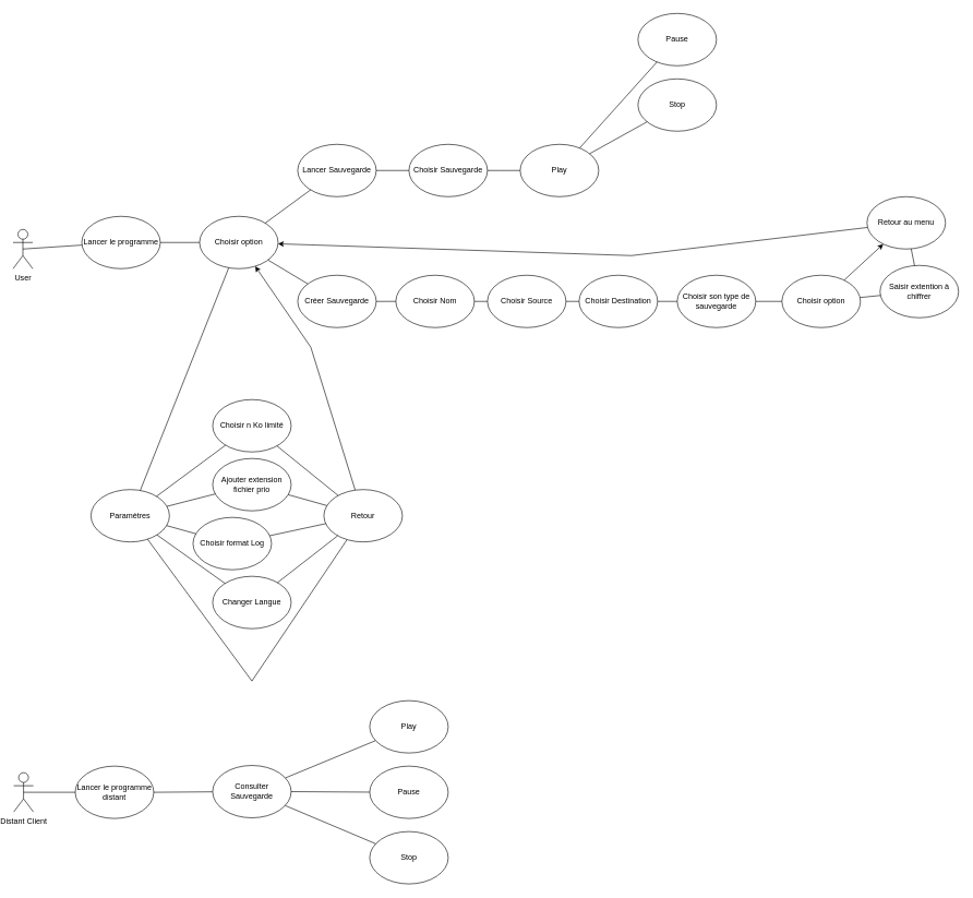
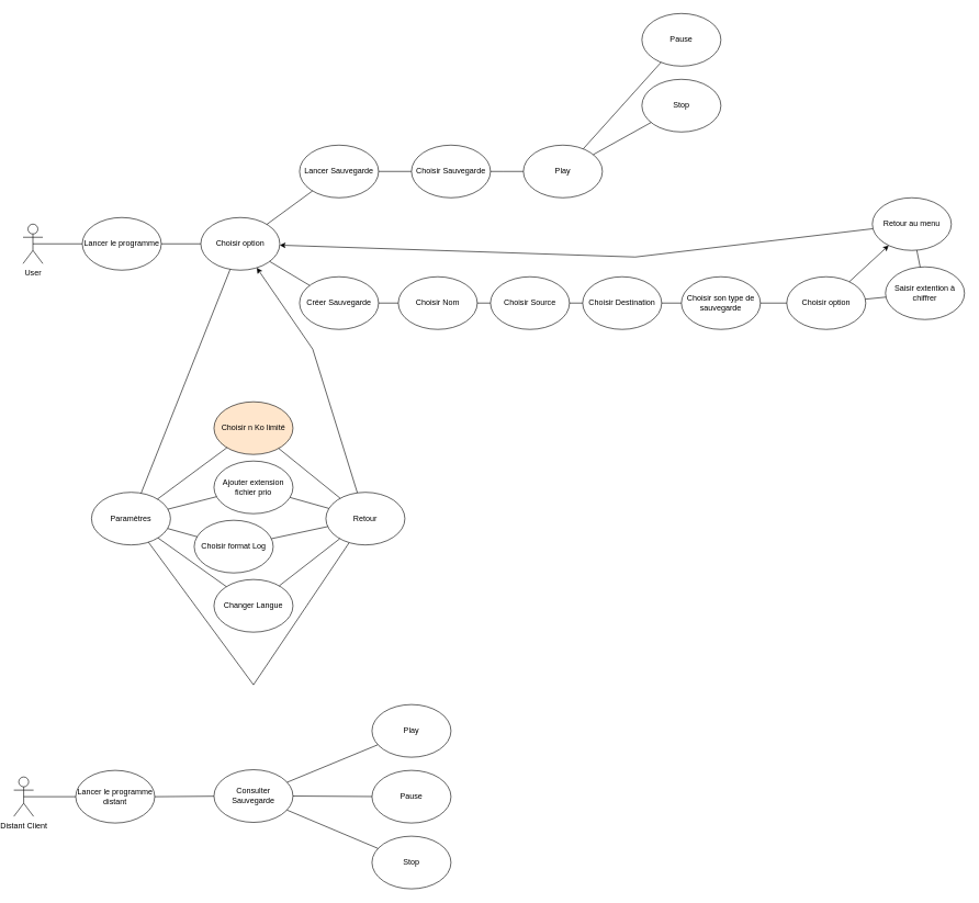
  <mxCell id="0" />
  <mxCell id="1" parent="0" />
- <mxCell id="2" value="User&lt;br&gt;" style="shape=umlActor;verticalLabelPosition=bottom;verticalAlign=top;html=1;outlineConnect=0;" parent="1" vertex="1"><mxGeometry x="19" y="350" width="30" height="60" as="geometry" /></mxCell>
+ <mxCell id="2" value="User&lt;br&gt;" style="shape=umlActor;verticalLabelPosition=bottom;verticalAlign=top;html=1;outlineConnect=0;" parent="1" vertex="1"><mxGeometry x="34" y="340" width="30" height="60" as="geometry" /></mxCell>
  <mxCell id="3" value="Choisir son type de sauvegarde" style="ellipse;whiteSpace=wrap;html=1;" parent="1" vertex="1"><mxGeometry x="1034" y="420" width="120" height="80" as="geometry" /></mxCell>
  <mxCell id="4" value="Choisir Nom" style="ellipse;whiteSpace=wrap;html=1;" parent="1" vertex="1"><mxGeometry x="604" y="420" width="120" height="80" as="geometry" /></mxCell>
  <mxCell id="5" value="Choisir Source" style="ellipse;whiteSpace=wrap;html=1;" parent="1" vertex="1"><mxGeometry x="744" y="420" width="120" height="80" as="geometry" /></mxCell>
  <mxCell id="6" value="Choisir Destination" style="ellipse;whiteSpace=wrap;html=1;" parent="1" vertex="1"><mxGeometry x="884" y="420" width="120" height="80" as="geometry" /></mxCell>
  <mxCell id="7" value="Lancer le programme" style="ellipse;whiteSpace=wrap;html=1;" parent="1" vertex="1"><mxGeometry x="124" y="330" width="120" height="80" as="geometry" /></mxCell>
  <mxCell id="8" value="Créer Sauvegarde" style="ellipse;whiteSpace=wrap;html=1;" parent="1" vertex="1"><mxGeometry x="454" y="420" width="120" height="80" as="geometry" /></mxCell>
  <mxCell id="9" value="Lancer Sauvegarde" style="ellipse;whiteSpace=wrap;html=1;" parent="1" vertex="1"><mxGeometry x="454" y="220" width="120" height="80" as="geometry" /></mxCell>
  <mxCell id="10" value="Choisir Sauvegarde" style="ellipse;whiteSpace=wrap;html=1;" parent="1" vertex="1"><mxGeometry x="624" y="220" width="120" height="80" as="geometry" /></mxCell>
  <mxCell id="11" value="" style="endArrow=none;html=1;rounded=0;exitX=0.5;exitY=0.5;exitDx=0;exitDy=0;exitPerimeter=0;" parent="1" source="2" target="7" edge="1"><mxGeometry width="50" height="50" relative="1" as="geometry"><mxPoint x="64" y="540" as="sourcePoint" /><mxPoint x="114" y="490" as="targetPoint" /></mxGeometry></mxCell>
  <mxCell id="12" value="" style="endArrow=none;html=1;rounded=0;" parent="1" source="7" target="19" edge="1"><mxGeometry width="50" height="50" relative="1" as="geometry"><mxPoint x="234" y="460" as="sourcePoint" /><mxPoint x="294" y="370" as="targetPoint" /></mxGeometry></mxCell>
  <mxCell id="13" value="" style="endArrow=none;html=1;rounded=0;" parent="1" source="9" target="10" edge="1"><mxGeometry width="50" height="50" relative="1" as="geometry"><mxPoint x="79" y="400" as="sourcePoint" /><mxPoint x="154" y="400" as="targetPoint" /></mxGeometry></mxCell>
  <mxCell id="14" value="" style="endArrow=none;html=1;rounded=0;" parent="1" source="8" target="4" edge="1"><mxGeometry width="50" height="50" relative="1" as="geometry"><mxPoint x="109" y="430" as="sourcePoint" /><mxPoint x="184" y="430" as="targetPoint" /></mxGeometry></mxCell>
  <mxCell id="15" value="" style="endArrow=none;html=1;rounded=0;" parent="1" source="4" edge="1"><mxGeometry width="50" height="50" relative="1" as="geometry"><mxPoint x="754" y="550" as="sourcePoint" /><mxPoint x="744" y="460" as="targetPoint" /></mxGeometry></mxCell>
  <mxCell id="16" value="" style="endArrow=none;html=1;rounded=0;" parent="1" source="6" target="3" edge="1"><mxGeometry width="50" height="50" relative="1" as="geometry"><mxPoint x="944" y="460" as="sourcePoint" /><mxPoint x="204" y="450" as="targetPoint" /></mxGeometry></mxCell>
  <mxCell id="17" value="" style="endArrow=none;html=1;rounded=0;" parent="1" source="5" target="6" edge="1"><mxGeometry width="50" height="50" relative="1" as="geometry"><mxPoint x="139" y="460" as="sourcePoint" /><mxPoint x="214" y="460" as="targetPoint" /></mxGeometry></mxCell>
  <mxCell id="18" value="" style="endArrow=classic;html=1;rounded=0;" parent="1" source="35" target="19" edge="1"><mxGeometry width="50" height="50" relative="1" as="geometry"><mxPoint x="1244" y="420" as="sourcePoint" /><mxPoint x="514" y="360" as="targetPoint" /><Array as="points"><mxPoint x="964" y="390" /></Array></mxGeometry></mxCell>
  <mxCell id="19" value="Choisir option" style="ellipse;whiteSpace=wrap;html=1;" parent="1" vertex="1"><mxGeometry x="304" y="330" width="120" height="80" as="geometry" /></mxCell>
  <mxCell id="20" value="" style="endArrow=none;html=1;rounded=0;" parent="1" source="19" target="9" edge="1"><mxGeometry width="50" height="50" relative="1" as="geometry"><mxPoint x="59" y="380" as="sourcePoint" /><mxPoint x="134" y="380" as="targetPoint" /></mxGeometry></mxCell>
  <mxCell id="21" value="" style="endArrow=none;html=1;rounded=0;" parent="1" source="8" target="19" edge="1"><mxGeometry width="50" height="50" relative="1" as="geometry"><mxPoint x="69" y="390" as="sourcePoint" /><mxPoint x="144" y="390" as="targetPoint" /></mxGeometry></mxCell>
  <mxCell id="22" value="Paramètres" style="ellipse;whiteSpace=wrap;html=1;" parent="1" vertex="1"><mxGeometry x="138" y="747.5" width="120" height="80" as="geometry" /></mxCell>
  <mxCell id="23" value="" style="endArrow=none;html=1;rounded=0;" parent="1" source="22" target="19" edge="1"><mxGeometry width="50" height="50" relative="1" as="geometry"><mxPoint x="483" y="441" as="sourcePoint" /><mxPoint x="425" y="399" as="targetPoint" /></mxGeometry></mxCell>
  <mxCell id="24" value="Changer Langue" style="ellipse;whiteSpace=wrap;html=1;" parent="1" vertex="1"><mxGeometry x="324" y="880" width="120" height="80" as="geometry" /></mxCell>
  <mxCell id="25" value="" style="endArrow=none;html=1;rounded=0;" parent="1" source="22" target="24" edge="1"><mxGeometry width="50" height="50" relative="1" as="geometry"><mxPoint x="200" y="759.5" as="sourcePoint" /><mxPoint x="146" y="645.5" as="targetPoint" /></mxGeometry></mxCell>
  <mxCell id="26" value="" style="endArrow=none;html=1;rounded=0;" parent="1" source="22" target="29" edge="1"><mxGeometry width="50" height="50" relative="1" as="geometry"><mxPoint x="278" y="797.5" as="sourcePoint" /><mxPoint x="332.712" y="866.262" as="targetPoint" /><Array as="points"><mxPoint x="384" y="1040" /></Array></mxGeometry></mxCell>
  <mxCell id="27" value="Choisir format Log" style="ellipse;whiteSpace=wrap;html=1;" parent="1" vertex="1"><mxGeometry x="294" y="790" width="120" height="80" as="geometry" /></mxCell>
  <mxCell id="28" value="" style="endArrow=none;html=1;rounded=0;" parent="1" source="22" target="27" edge="1"><mxGeometry width="50" height="50" relative="1" as="geometry"><mxPoint x="253" y="824" as="sourcePoint" /><mxPoint x="343" y="876" as="targetPoint" /></mxGeometry></mxCell>
  <mxCell id="29" value="Retour" style="ellipse;whiteSpace=wrap;html=1;" parent="1" vertex="1"><mxGeometry x="494" y="747.5" width="120" height="80" as="geometry" /></mxCell>
  <mxCell id="30" value="" style="endArrow=none;html=1;rounded=0;" parent="1" source="29" target="27" edge="1"><mxGeometry width="50" height="50" relative="1" as="geometry"><mxPoint x="249" y="769" as="sourcePoint" /><mxPoint x="347" y="699" as="targetPoint" /></mxGeometry></mxCell>
  <mxCell id="31" value="" style="endArrow=none;html=1;rounded=0;" parent="1" source="29" target="24" edge="1"><mxGeometry width="50" height="50" relative="1" as="geometry"><mxPoint x="259" y="779" as="sourcePoint" /><mxPoint x="357" y="709" as="targetPoint" /></mxGeometry></mxCell>
  <mxCell id="32" value="" style="endArrow=classic;html=1;rounded=0;" parent="1" source="29" target="19" edge="1"><mxGeometry width="50" height="50" relative="1" as="geometry"><mxPoint x="658" y="302" as="sourcePoint" /><mxPoint x="436" y="371" as="targetPoint" /><Array as="points"><mxPoint x="474" y="530" /></Array></mxGeometry></mxCell>
  <mxCell id="33" value="Choisir option" style="ellipse;whiteSpace=wrap;html=1;" parent="1" vertex="1"><mxGeometry x="1194" y="420" width="120" height="80" as="geometry" /></mxCell>
  <mxCell id="34" value="Saisir extention à chiffrer" style="ellipse;whiteSpace=wrap;html=1;" parent="1" vertex="1"><mxGeometry x="1344" y="405" width="120" height="80" as="geometry" /></mxCell>
  <mxCell id="35" value="Retour au menu" style="ellipse;whiteSpace=wrap;html=1;" parent="1" vertex="1"><mxGeometry x="1324" y="300" width="120" height="80" as="geometry" /></mxCell>
  <mxCell id="36" value="" style="endArrow=none;html=1;rounded=0;" parent="1" source="3" target="33" edge="1"><mxGeometry width="50" height="50" relative="1" as="geometry"><mxPoint x="1184" y="400" as="sourcePoint" /><mxPoint x="1044" y="470" as="targetPoint" /></mxGeometry></mxCell>
  <mxCell id="37" value="" style="endArrow=none;html=1;rounded=0;" parent="1" source="34" target="33" edge="1"><mxGeometry width="50" height="50" relative="1" as="geometry"><mxPoint x="1024" y="480" as="sourcePoint" /><mxPoint x="1054" y="480" as="targetPoint" /></mxGeometry></mxCell>
  <mxCell id="38" value="" style="endArrow=none;html=1;rounded=0;" parent="1" source="34" target="35" edge="1"><mxGeometry width="50" height="50" relative="1" as="geometry"><mxPoint x="1034" y="490" as="sourcePoint" /><mxPoint x="1064" y="490" as="targetPoint" /></mxGeometry></mxCell>
  <mxCell id="39" value="" style="endArrow=classic;html=1;rounded=0;" parent="1" source="33" target="35" edge="1"><mxGeometry width="50" height="50" relative="1" as="geometry"><mxPoint x="657" y="302" as="sourcePoint" /><mxPoint x="436" y="371" as="targetPoint" /><Array as="points" /></mxGeometry></mxCell>
  <mxCell id="40" value="Ajouter extension fichier prio" style="ellipse;whiteSpace=wrap;html=1;" vertex="1" parent="1"><mxGeometry x="324" y="700" width="120" height="80" as="geometry" /></mxCell>
  <mxCell id="41" value="" style="endArrow=none;html=1;rounded=0;" edge="1" parent="1" source="22" target="40"><mxGeometry width="50" height="50" relative="1" as="geometry"><mxPoint x="249" y="768" as="sourcePoint" /><mxPoint x="347" y="699" as="targetPoint" /></mxGeometry></mxCell>
  <mxCell id="42" value="" style="endArrow=none;html=1;rounded=0;" edge="1" parent="1" source="29" target="40"><mxGeometry width="50" height="50" relative="1" as="geometry"><mxPoint x="259" y="778" as="sourcePoint" /><mxPoint x="357" y="709" as="targetPoint" /></mxGeometry></mxCell>
- <mxCell id="43" value="Choisir n Ko limité" style="ellipse;whiteSpace=wrap;html=1;" vertex="1" parent="1"><mxGeometry x="324" y="610" width="120" height="80" as="geometry" /></mxCell>
+ <mxCell id="43" value="Choisir n Ko limité" style="ellipse;whiteSpace=wrap;html=1;fillColor=#ffe6cc;" vertex="1" parent="1"><mxGeometry x="324" y="610" width="120" height="80" as="geometry" /></mxCell>
  <mxCell id="44" value="" style="endArrow=none;html=1;rounded=0;" edge="1" parent="1" source="22" target="43"><mxGeometry width="50" height="50" relative="1" as="geometry"><mxPoint x="264" y="783" as="sourcePoint" /><mxPoint x="338" y="764" as="targetPoint" /></mxGeometry></mxCell>
  <mxCell id="45" value="" style="endArrow=none;html=1;rounded=0;" edge="1" parent="1" source="29" target="43"><mxGeometry width="50" height="50" relative="1" as="geometry"><mxPoint x="274" y="793" as="sourcePoint" /><mxPoint x="348" y="774" as="targetPoint" /></mxGeometry></mxCell>
  <mxCell id="46" value="Play" style="ellipse;whiteSpace=wrap;html=1;" vertex="1" parent="1"><mxGeometry x="794" y="220" width="120" height="80" as="geometry" /></mxCell>
  <mxCell id="47" value="Pause" style="ellipse;whiteSpace=wrap;html=1;" vertex="1" parent="1"><mxGeometry x="974" y="20" width="120" height="80" as="geometry" /></mxCell>
  <mxCell id="48" value="Stop" style="ellipse;whiteSpace=wrap;html=1;" vertex="1" parent="1"><mxGeometry x="974" y="120" width="120" height="80" as="geometry" /></mxCell>
  <mxCell id="49" value="" style="endArrow=none;html=1;rounded=0;" edge="1" parent="1" source="10" target="46"><mxGeometry width="50" height="50" relative="1" as="geometry"><mxPoint x="584" y="270" as="sourcePoint" /><mxPoint x="774" y="260" as="targetPoint" /><Array as="points"><mxPoint x="764" y="260" /></Array></mxGeometry></mxCell>
  <mxCell id="50" value="" style="endArrow=none;html=1;rounded=0;" edge="1" parent="1" source="47" target="46"><mxGeometry width="50" height="50" relative="1" as="geometry"><mxPoint x="584" y="270" as="sourcePoint" /><mxPoint x="634" y="270" as="targetPoint" /></mxGeometry></mxCell>
  <mxCell id="51" value="" style="endArrow=none;html=1;rounded=0;" edge="1" parent="1" source="48" target="46"><mxGeometry width="50" height="50" relative="1" as="geometry"><mxPoint x="992" y="198" as="sourcePoint" /><mxPoint x="874" y="330" as="targetPoint" /></mxGeometry></mxCell>
  <mxCell id="52" value="Distant Client" style="shape=umlActor;verticalLabelPosition=bottom;verticalAlign=top;html=1;outlineConnect=0;" vertex="1" parent="1"><mxGeometry x="20" y="1180" width="30" height="60" as="geometry" /></mxCell>
  <mxCell id="53" value="Consulter Sauvegarde" style="ellipse;whiteSpace=wrap;html=1;" vertex="1" parent="1"><mxGeometry x="324" y="1169" width="120" height="80" as="geometry" /></mxCell>
  <mxCell id="54" value="" style="endArrow=none;html=1;rounded=0;exitX=0.5;exitY=0.5;exitDx=0;exitDy=0;exitPerimeter=0;" edge="1" parent="1" source="52" target="61"><mxGeometry width="50" height="50" relative="1" as="geometry"><mxPoint x="45" y="430" as="sourcePoint" /><mxPoint x="124" y="1210" as="targetPoint" /></mxGeometry></mxCell>
  <mxCell id="55" value="Pause" style="ellipse;whiteSpace=wrap;html=1;" vertex="1" parent="1"><mxGeometry x="564" y="1170" width="120" height="80" as="geometry" /></mxCell>
  <mxCell id="56" value="Stop" style="ellipse;whiteSpace=wrap;html=1;" vertex="1" parent="1"><mxGeometry x="564" y="1270" width="120" height="80" as="geometry" /></mxCell>
  <mxCell id="57" value="Play" style="ellipse;whiteSpace=wrap;html=1;" vertex="1" parent="1"><mxGeometry x="564" y="1070" width="120" height="80" as="geometry" /></mxCell>
  <mxCell id="58" value="" style="endArrow=none;html=1;rounded=0;" edge="1" parent="1" source="53" target="57"><mxGeometry width="50" height="50" relative="1" as="geometry"><mxPoint x="45" y="1220" as="sourcePoint" /><mxPoint x="134" y="1220" as="targetPoint" /></mxGeometry></mxCell>
  <mxCell id="59" value="" style="endArrow=none;html=1;rounded=0;" edge="1" parent="1" source="53" target="55"><mxGeometry width="50" height="50" relative="1" as="geometry"><mxPoint x="224" y="1220" as="sourcePoint" /><mxPoint x="144" y="1230" as="targetPoint" /></mxGeometry></mxCell>
  <mxCell id="60" value="" style="endArrow=none;html=1;rounded=0;" edge="1" parent="1" source="53" target="56"><mxGeometry width="50" height="50" relative="1" as="geometry"><mxPoint x="65" y="1240" as="sourcePoint" /><mxPoint x="154" y="1240" as="targetPoint" /></mxGeometry></mxCell>
  <mxCell id="61" value="Lancer le programme distant" style="ellipse;whiteSpace=wrap;html=1;" vertex="1" parent="1"><mxGeometry x="114" y="1170" width="120" height="80" as="geometry" /></mxCell>
  <mxCell id="62" value="" style="endArrow=none;html=1;rounded=0;" edge="1" parent="1" source="61" target="53"><mxGeometry width="50" height="50" relative="1" as="geometry"><mxPoint x="184" y="1220" as="sourcePoint" /><mxPoint x="124" y="1220" as="targetPoint" /></mxGeometry></mxCell>
